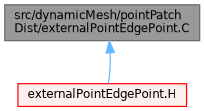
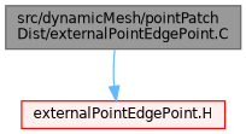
  digraph {
    node [fontname=Helvetica fontsize=10 shape=box style=filled]
    n1 [color=gray40 fillcolor=grey60 fontcolor=black height=0.2 label="src/dynamicMesh/pointPatch\lDist/externalPointEdgePoint.C" width=0.4]
    n2 [color=red fillcolor="#FFF0F0" height=0.2 label="externalPointEdgePoint.H" width=0.4]
-   n2 -> n1 [color=steelblue1 fontname=Helvetica fontsize=10 labelfontname=Helvetica labelfontsize=10 style=solid]
+   n1 -> n2 [color=steelblue1 fontname=Helvetica fontsize=10 labelfontname=Helvetica labelfontsize=10 style=solid]
  }
